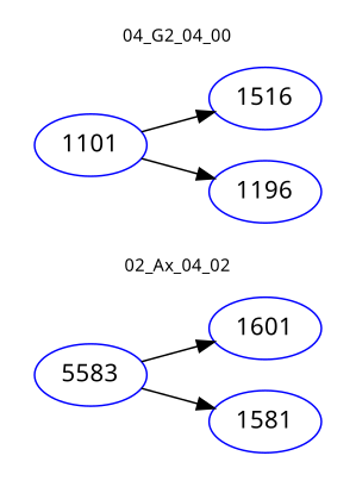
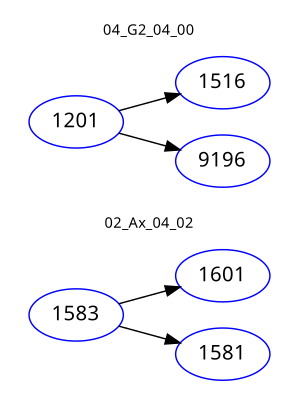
  digraph {
    fontname="Noto Sans"
    rankdir=LR
    node [color=blue fontname="Noto Sans"]
    edge [color=black fontname="Noto Sans"]
-   n1 [label=5583]
+   n1 [label=1583]
    n2 [label=1581]
    n3 [label=1601]
-   n4 [label=1101]
-   n5 [label=1196]
+   n4 [label=1201]
+   n5 [label=9196]
    n6 [label=1516]
    subgraph cluster_1 {
      color=white
      fontsize=10
      label="02_Ax_04_02"
      n1
      n2
      n3
    }
    subgraph cluster_2 {
      color=white
      fontsize=10
      label="04_G2_04_00"
      n4
      n5
      n6
    }
    n1 -> n2
    n1 -> n3
    n4 -> n5
    n4 -> n6
  }
